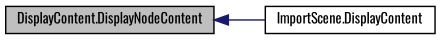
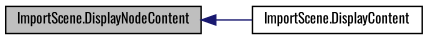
  digraph {
    rankdir=LR
    fontname=Oswald
    node [color=black fontname=Oswald fontsize=10 shape=record style=filled]
-   n1 [fillcolor=grey75 fontcolor=black height=0.2 label="DisplayContent.DisplayNodeContent" width=0.4]
+   n1 [fillcolor=grey75 fontcolor=black height=0.2 label="ImportScene.DisplayNodeContent" width=0.4]
    n2 [fillcolor=white height=0.2 label="ImportScene.DisplayContent" width=0.4]
    n1 -> n2 [color=midnightblue dir=back fontname=Oswald fontsize=10 labelfontname=Helvetica labelfontsize=10 style=solid]
  }
